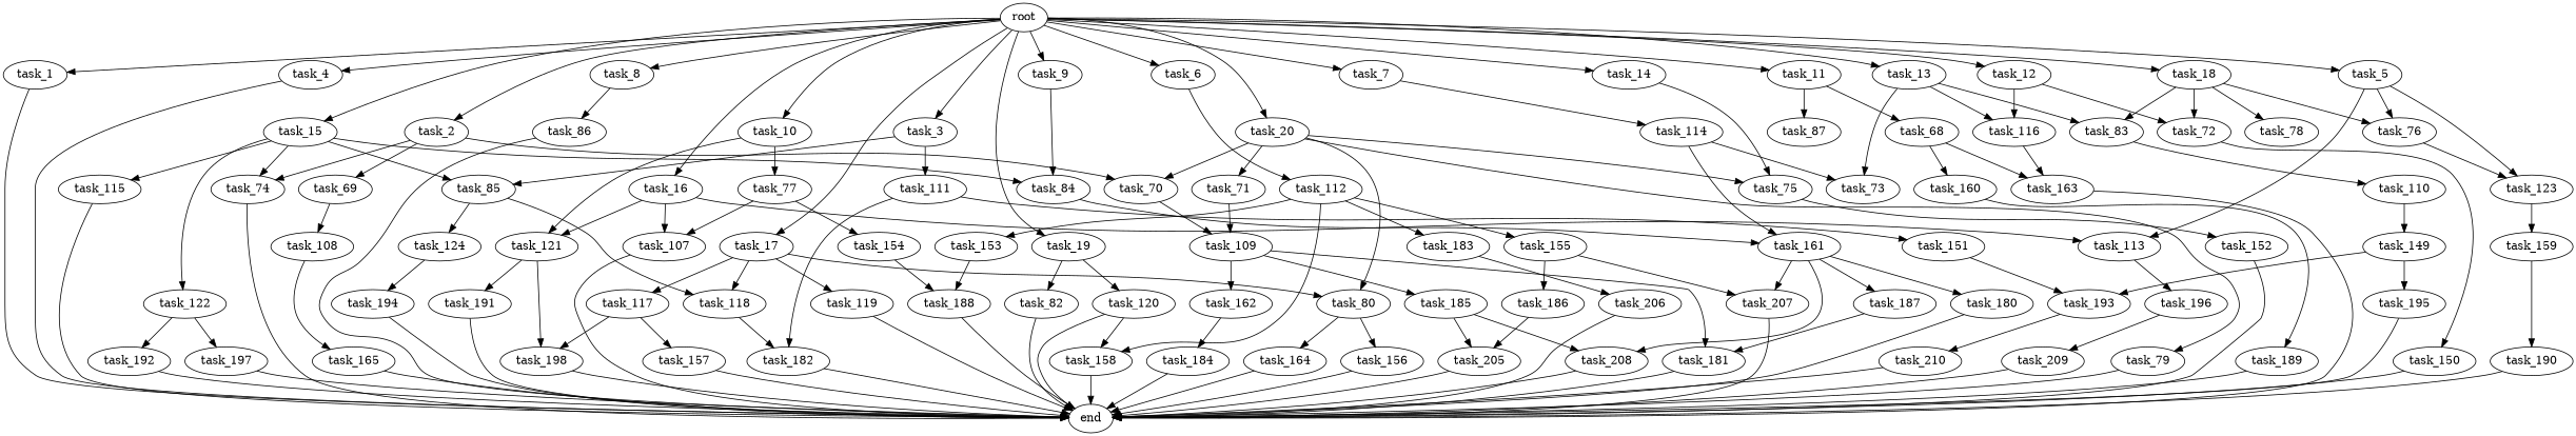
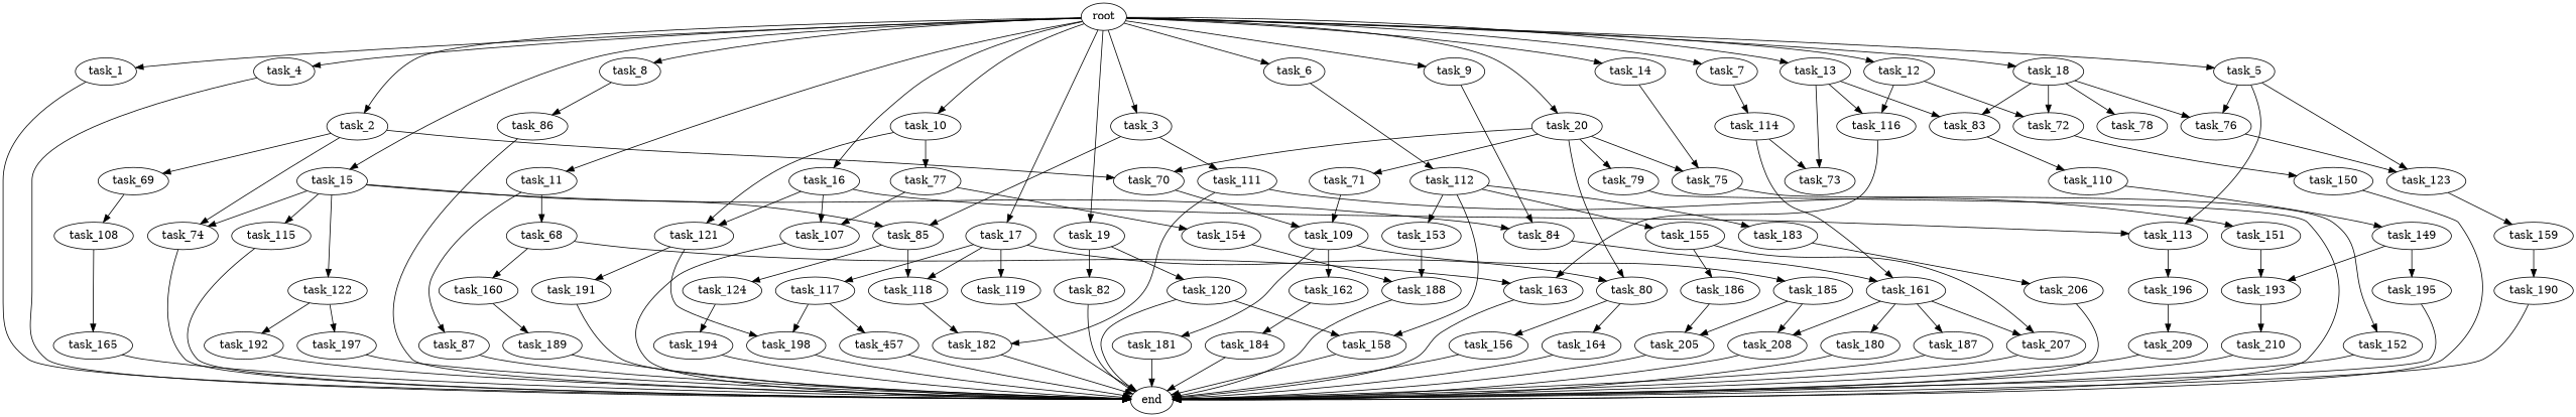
  digraph {
    root
    task_1
    task_2
    task_3
    task_4
    task_5
    task_6
    task_7
    task_8
    task_9
    task_10
    task_11
    task_12
    task_13
    task_14
    task_15
    task_16
    task_17
    task_18
    task_19
    task_20
    end
    task_69
    task_70
    task_74
    task_85
    task_111
    task_76
    task_113
    task_123
    task_112
    task_114
    task_86
    task_84
    task_77
    task_121
    task_68
    task_87
    task_72
    task_116
    task_73
    task_83
    task_75
    task_115
    task_122
    task_107
    task_80
    task_117
    task_118
    task_119
    task_78
    task_82
    task_120
    task_71
    task_79
    task_108
    task_109
    task_124
    task_151
    task_182
    task_196
    task_159
    task_155
    task_153
    task_158
    task_183
    task_161
    task_154
    task_198
    task_191
    task_160
    task_163
    task_150
    task_110
    task_152
    task_192
    task_197
    task_156
    task_164
-   task_157
+   task_157 [label=task_457]
    task_189
    task_165
    task_162
    task_181
    task_185
    task_188
    task_186
    task_207
    task_149
    task_180
    task_187
    task_208
    task_194
    task_184
    task_205
    task_193
    task_195
    task_206
    task_209
    task_190
    task_210
    root -> task_1
    root -> task_2
    root -> task_3
    root -> task_4
    root -> task_5
    root -> task_6
    root -> task_7
    root -> task_8
    root -> task_9
    root -> task_10
    root -> task_11
    root -> task_12
    root -> task_13
    root -> task_14
    root -> task_15
    root -> task_16
    root -> task_17
    root -> task_18
    root -> task_19
    root -> task_20
    task_1 -> end
    task_2 -> task_69
    task_2 -> task_70
    task_2 -> task_74
    task_3 -> task_85
    task_3 -> task_111
    task_4 -> end
    task_5 -> task_76
    task_5 -> task_113
    task_5 -> task_123
    task_6 -> task_112
    task_7 -> task_114
    task_8 -> task_86
    task_9 -> task_84
    task_10 -> task_77
    task_10 -> task_121
    task_11 -> task_68
    task_11 -> task_87
    task_12 -> task_72
    task_12 -> task_116
    task_13 -> task_116
    task_13 -> task_73
    task_13 -> task_83
    task_14 -> task_75
    task_15 -> task_74
    task_15 -> task_85
    task_15 -> task_84
    task_15 -> task_115
    task_15 -> task_122
    task_16 -> task_113
    task_16 -> task_121
    task_16 -> task_107
    task_17 -> task_80
    task_17 -> task_117
    task_17 -> task_118
    task_17 -> task_119
    task_18 -> task_76
    task_18 -> task_72
    task_18 -> task_83
    task_18 -> task_78
    task_19 -> task_82
    task_19 -> task_120
    task_20 -> task_70
    task_20 -> task_75
    task_20 -> task_80
    task_20 -> task_71
    task_20 -> task_79
    task_69 -> task_108
    task_70 -> task_109
    task_74 -> end
    task_85 -> task_118
    task_85 -> task_124
    task_111 -> task_151
    task_111 -> task_182
    task_76 -> task_123
    task_113 -> task_196
    task_123 -> task_159
    task_112 -> task_155
    task_112 -> task_153
    task_112 -> task_158
    task_112 -> task_183
    task_114 -> task_73
    task_114 -> task_161
    task_86 -> end
    task_84 -> task_161
    task_77 -> task_107
    task_77 -> task_154
    task_121 -> task_198
    task_121 -> task_191
    task_68 -> task_160
    task_68 -> task_163
+   task_87 -> end
    task_72 -> task_150
    task_116 -> task_163
    task_83 -> task_110
    task_75 -> task_152
    task_115 -> end
    task_122 -> task_192
    task_122 -> task_197
    task_107 -> end
    task_80 -> task_156
    task_80 -> task_164
    task_117 -> task_198
    task_117 -> task_157
    task_118 -> task_182
    task_119 -> end
    task_82 -> end
    task_120 -> end
    task_120 -> task_158
    task_71 -> task_109
    task_79 -> end
    task_108 -> task_165
    task_109 -> task_162
    task_109 -> task_181
    task_109 -> task_185
    task_124 -> task_194
    task_151 -> task_193
    task_182 -> end
    task_196 -> task_209
    task_159 -> task_190
    task_155 -> task_186
    task_155 -> task_207
    task_153 -> task_188
    task_158 -> end
    task_183 -> task_206
    task_161 -> task_207
    task_161 -> task_180
    task_161 -> task_187
    task_161 -> task_208
    task_154 -> task_188
    task_198 -> end
    task_191 -> end
    task_160 -> task_189
    task_163 -> end
    task_150 -> end
    task_110 -> task_149
    task_152 -> end
    task_192 -> end
    task_197 -> end
    task_156 -> end
    task_164 -> end
    task_157 -> end
    task_189 -> end
    task_165 -> end
    task_162 -> task_184
    task_181 -> end
    task_185 -> task_208
    task_185 -> task_205
    task_188 -> end
    task_186 -> task_205
    task_207 -> end
    task_149 -> task_193
    task_149 -> task_195
    task_180 -> end
-   task_187 -> task_181
+   task_187 -> end
    task_208 -> end
    task_194 -> end
    task_184 -> end
    task_205 -> end
    task_193 -> task_210
    task_195 -> end
    task_206 -> end
    task_209 -> end
    task_190 -> end
    task_210 -> end
  }
